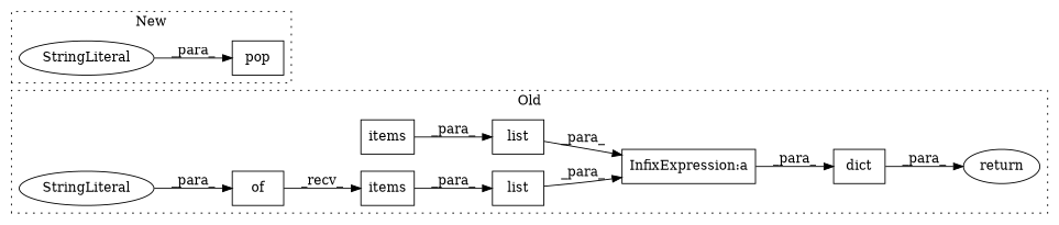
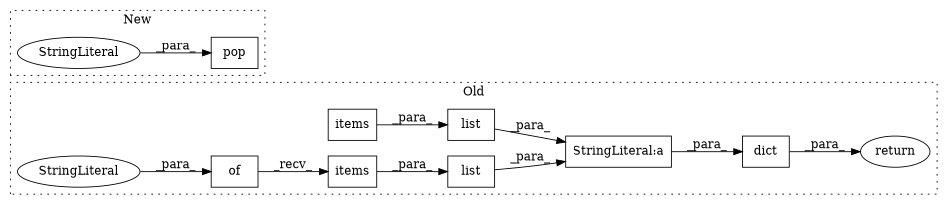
  digraph {
    rankdir=LR
    node [a=32 l="5,1" shape=box]
    n1 [label=list s="40788,40812"]
-   n2 [a=27 l=3 label="InfixExpression:a" s=40813]
+   n2 [a=27 l=3 label="StringLiteral:a" s=40813]
    n3 [label=list s="40816,40835"]
    n4 [l="3,1" label=of s="40689,40716"]
    n5 [label=dict s="40783,40836"]
    n6 [l=7 label=items s=40805]
    n7 [a=45 l=10 label=StringLiteral s=40692 shape=ellipse]
    n8 [l=7 label=items s=40828]
    n9 [a=41 l=7 label=return s=40776 shape=ellipse]
    n10 [l="4,1" label=pop s="42489,42506"]
    n11 [a=45 l=13 label=StringLiteral s=42493 shape=ellipse]
    subgraph cluster_1 {
      label=Old
      style=dotted
      n1
      n2
      n3
      n4
      n5
      n6
      n7
      n8
      n9
    }
    subgraph cluster_2 {
      label=New
      style=dotted
      n10
      n11
    }
    n1 -> n2 [label=_para_]
    n2 -> n5 [label=_para_]
    n3 -> n2 [label=_para_]
    n4 -> n8 [label=_recv_]
    n5 -> n9 [label=_para_]
    n6 -> n1 [label=_para_]
    n7 -> n4 [label=_para_]
    n8 -> n3 [label=_para_]
    n11 -> n10 [label=_para_]
  }
